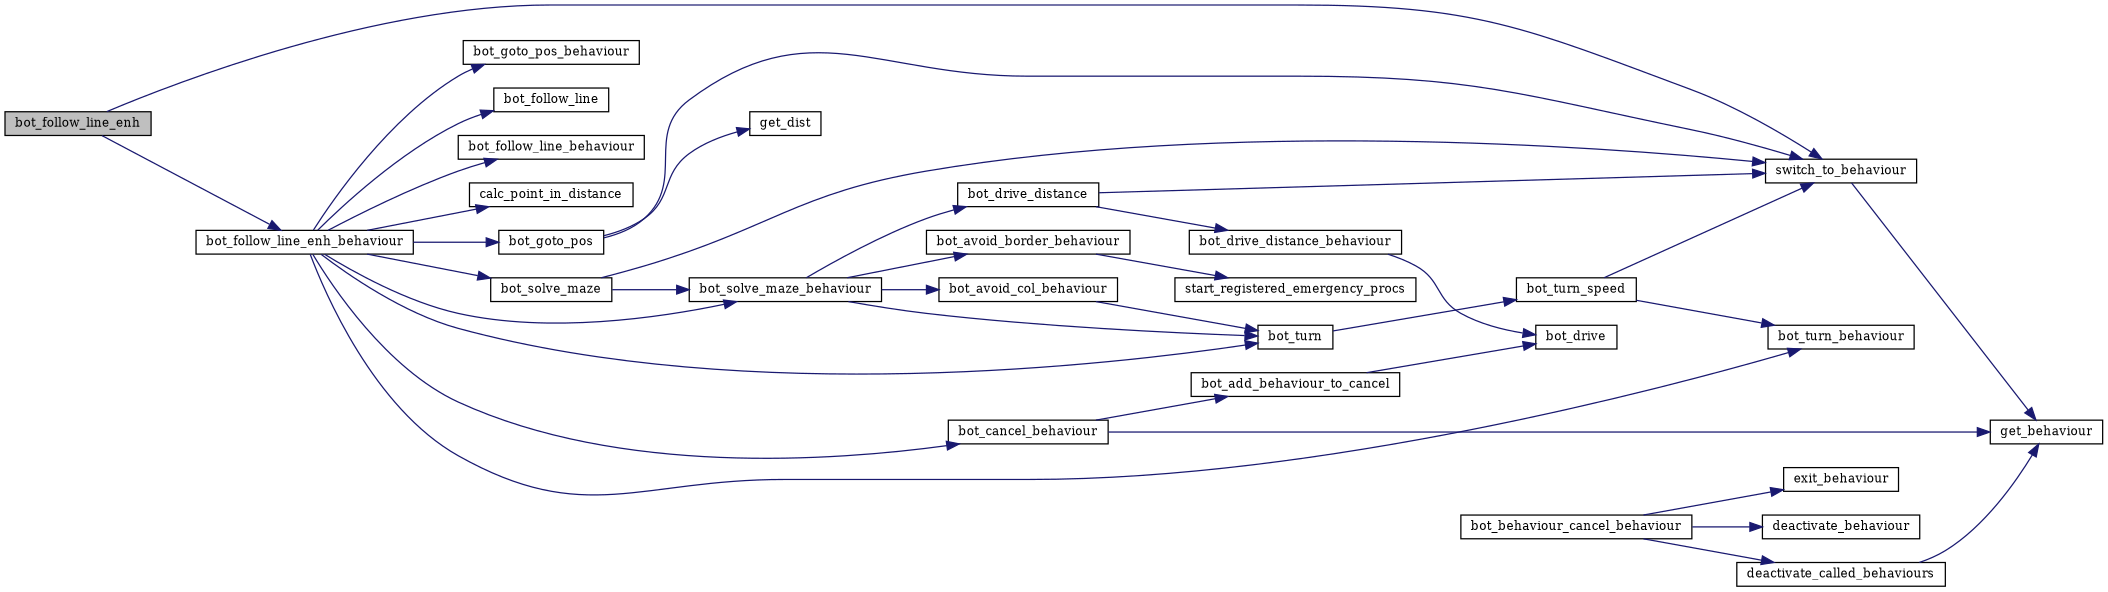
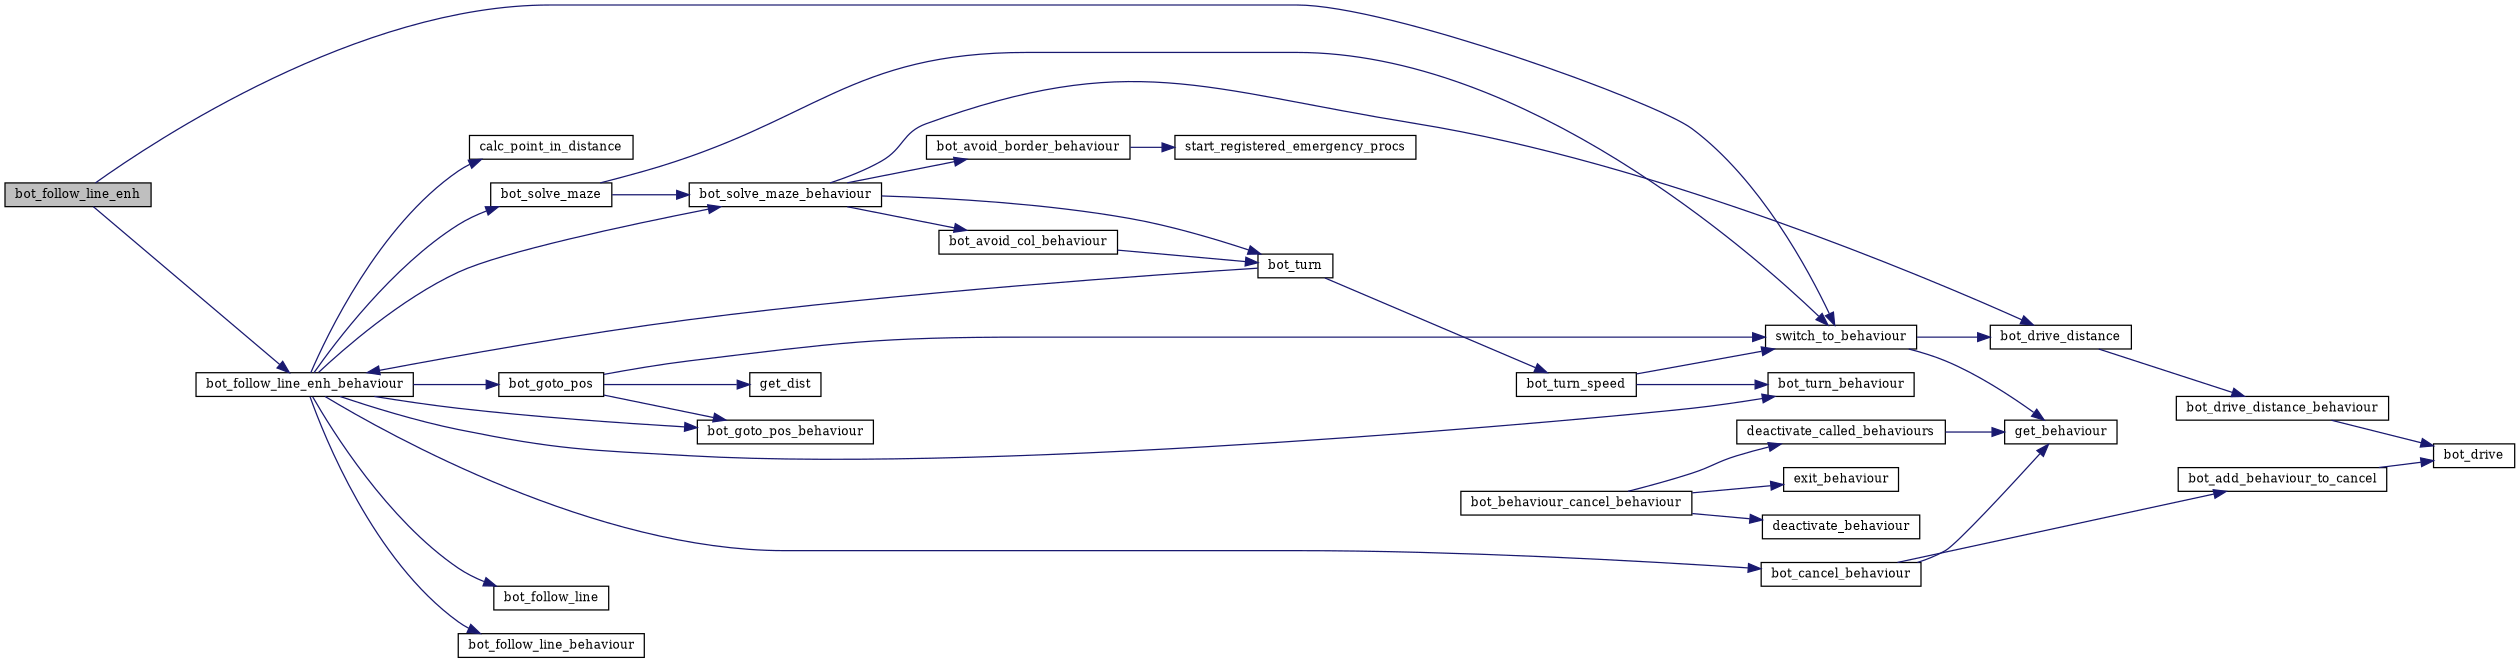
  digraph {
    fontname="DejaVu Serif"
    rankdir=LR
    node [color=black fillcolor=white fontname="DejaVu Serif" fontsize=10 shape=record style=filled]
    edge [color=midnightblue fontname="DejaVu Serif" fontsize=10 labelfontname=Helvetica labelfontsize=10 style=solid]
    n1 [fillcolor=grey75 fontcolor=black height=0.2 label=bot_follow_line_enh width=0.4]
    n2 [height=0.2 label=switch_to_behaviour width=0.4]
    n3 [height=0.2 label=bot_follow_line_enh_behaviour width=0.4]
    n4 [height=0.2 label=get_behaviour width=0.4]
    n5 [height=0.2 label=bot_goto_pos width=0.4]
    n6 [height=0.2 label=bot_goto_pos_behaviour width=0.4]
    n7 [height=0.2 label=bot_cancel_behaviour width=0.4]
    n8 [height=0.2 label=bot_follow_line width=0.4]
    n9 [height=0.2 label=bot_follow_line_behaviour width=0.4]
    n10 [height=0.2 label=calc_point_in_distance width=0.4]
    n11 [height=0.2 label=bot_turn width=0.4]
    n12 [height=0.2 label=bot_turn_behaviour width=0.4]
    n13 [height=0.2 label=bot_solve_maze width=0.4]
    n14 [height=0.2 label=bot_solve_maze_behaviour width=0.4]
    n15 [height=0.2 label=get_dist width=0.4]
    n16 [height=0.2 label=bot_add_behaviour_to_cancel width=0.4]
    n17 [height=0.2 label=bot_turn_speed width=0.4]
    n18 [height=0.2 label=bot_avoid_col_behaviour width=0.4]
    n19 [height=0.2 label=bot_avoid_border_behaviour width=0.4]
    n20 [height=0.2 label=bot_drive_distance width=0.4]
    n21 [height=0.2 label=bot_drive width=0.4]
    n22 [height=0.2 label=bot_behaviour_cancel_behaviour width=0.4]
    n23 [height=0.2 label=deactivate_called_behaviours width=0.4]
    n24 [height=0.2 label=exit_behaviour width=0.4]
    n25 [height=0.2 label=deactivate_behaviour width=0.4]
    n26 [height=0.2 label=start_registered_emergency_procs width=0.4]
    n27 [height=0.2 label=bot_drive_distance_behaviour width=0.4]
    n1 -> n2
    n1 -> n3
    n2 -> n4
    n3 -> n5
    n3 -> n6
    n3 -> n7
    n3 -> n8
    n3 -> n9
    n3 -> n10
-   n3 -> n11
+   n11 -> n3
    n3 -> n12
    n3 -> n13
    n3 -> n14
    n5 -> n2
+   n5 -> n6
    n5 -> n15
    n7 -> n4
    n7 -> n16
    n11 -> n17
    n13 -> n2
    n13 -> n14
    n14 -> n11
    n14 -> n18
    n14 -> n19
    n14 -> n20
    n16 -> n21
    n17 -> n2
    n17 -> n12
    n18 -> n11
    n19 -> n26
-   n20 -> n2
+   n2 -> n20
    n20 -> n27
    n22 -> n23
    n22 -> n24
    n22 -> n25
    n23 -> n4
    n27 -> n21
  }
